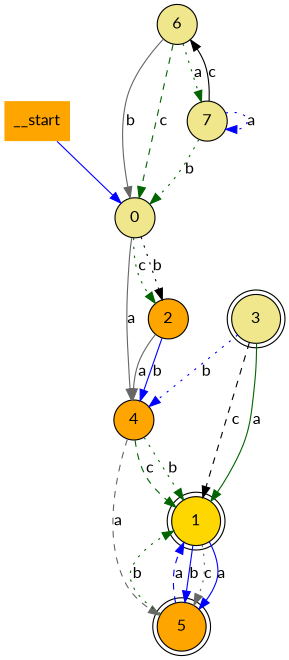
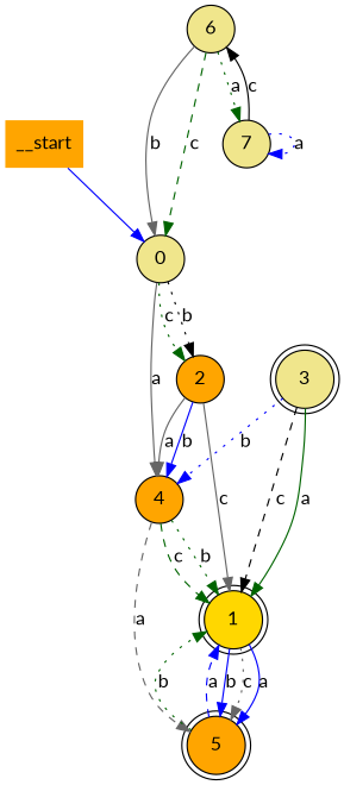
  digraph {
    fontname=Lato
    node [fillcolor=orange fontname=Lato shape=circle style=filled]
    edge [color=darkgreen fontname=Lato style=solid]
    __start [shape=none]
    n2 [fillcolor=khaki label=0]
    n3 [label=2]
    n4 [label=4]
    n5 [fillcolor=gold label=1 shape=doublecircle]
    n6 [label=5 shape=doublecircle]
    n7 [fillcolor=khaki label=3 shape=doublecircle]
    n8 [fillcolor=khaki label=6]
    n9 [fillcolor=khaki label=7]
    __start -> n2 [color=blue]
    n2 -> n3 [color=black label=b style=dotted]
    n2 -> n3 [label=c style=dotted]
    n2 -> n4 [color=gray40 label=a]
    n3 -> n4 [color=blue label=b]
    n3 -> n4 [color=gray40 label=a]
+   n3 -> n5 [color=gray40 label=c]
    n4 -> n5 [label=b style=dotted]
    n4 -> n5 [label=c style=dashed]
    n4 -> n6 [color=gray40 label=a style=dashed]
    n5 -> n6 [color=blue label=b]
    n5 -> n6 [color=gray40 label=c style=dotted]
    n5 -> n6 [color=blue label=a]
    n6 -> n5 [label=b style=dotted]
    n6 -> n5 [color=blue label=a style=dashed]
    n7 -> n4 [color=blue label=b style=dotted]
    n7 -> n5 [color=black label=c style=dashed]
    n7 -> n5 [label=a]
    n8 -> n2 [color=gray40 label=b]
    n8 -> n2 [label=c style=dashed]
    n8 -> n9 [label=a style=dotted]
-   n9 -> n2 [label=b style=dotted]
    n9 -> n8 [color=black label=c]
    n9 -> n9 [color=blue label=a style=dotted]
  }
